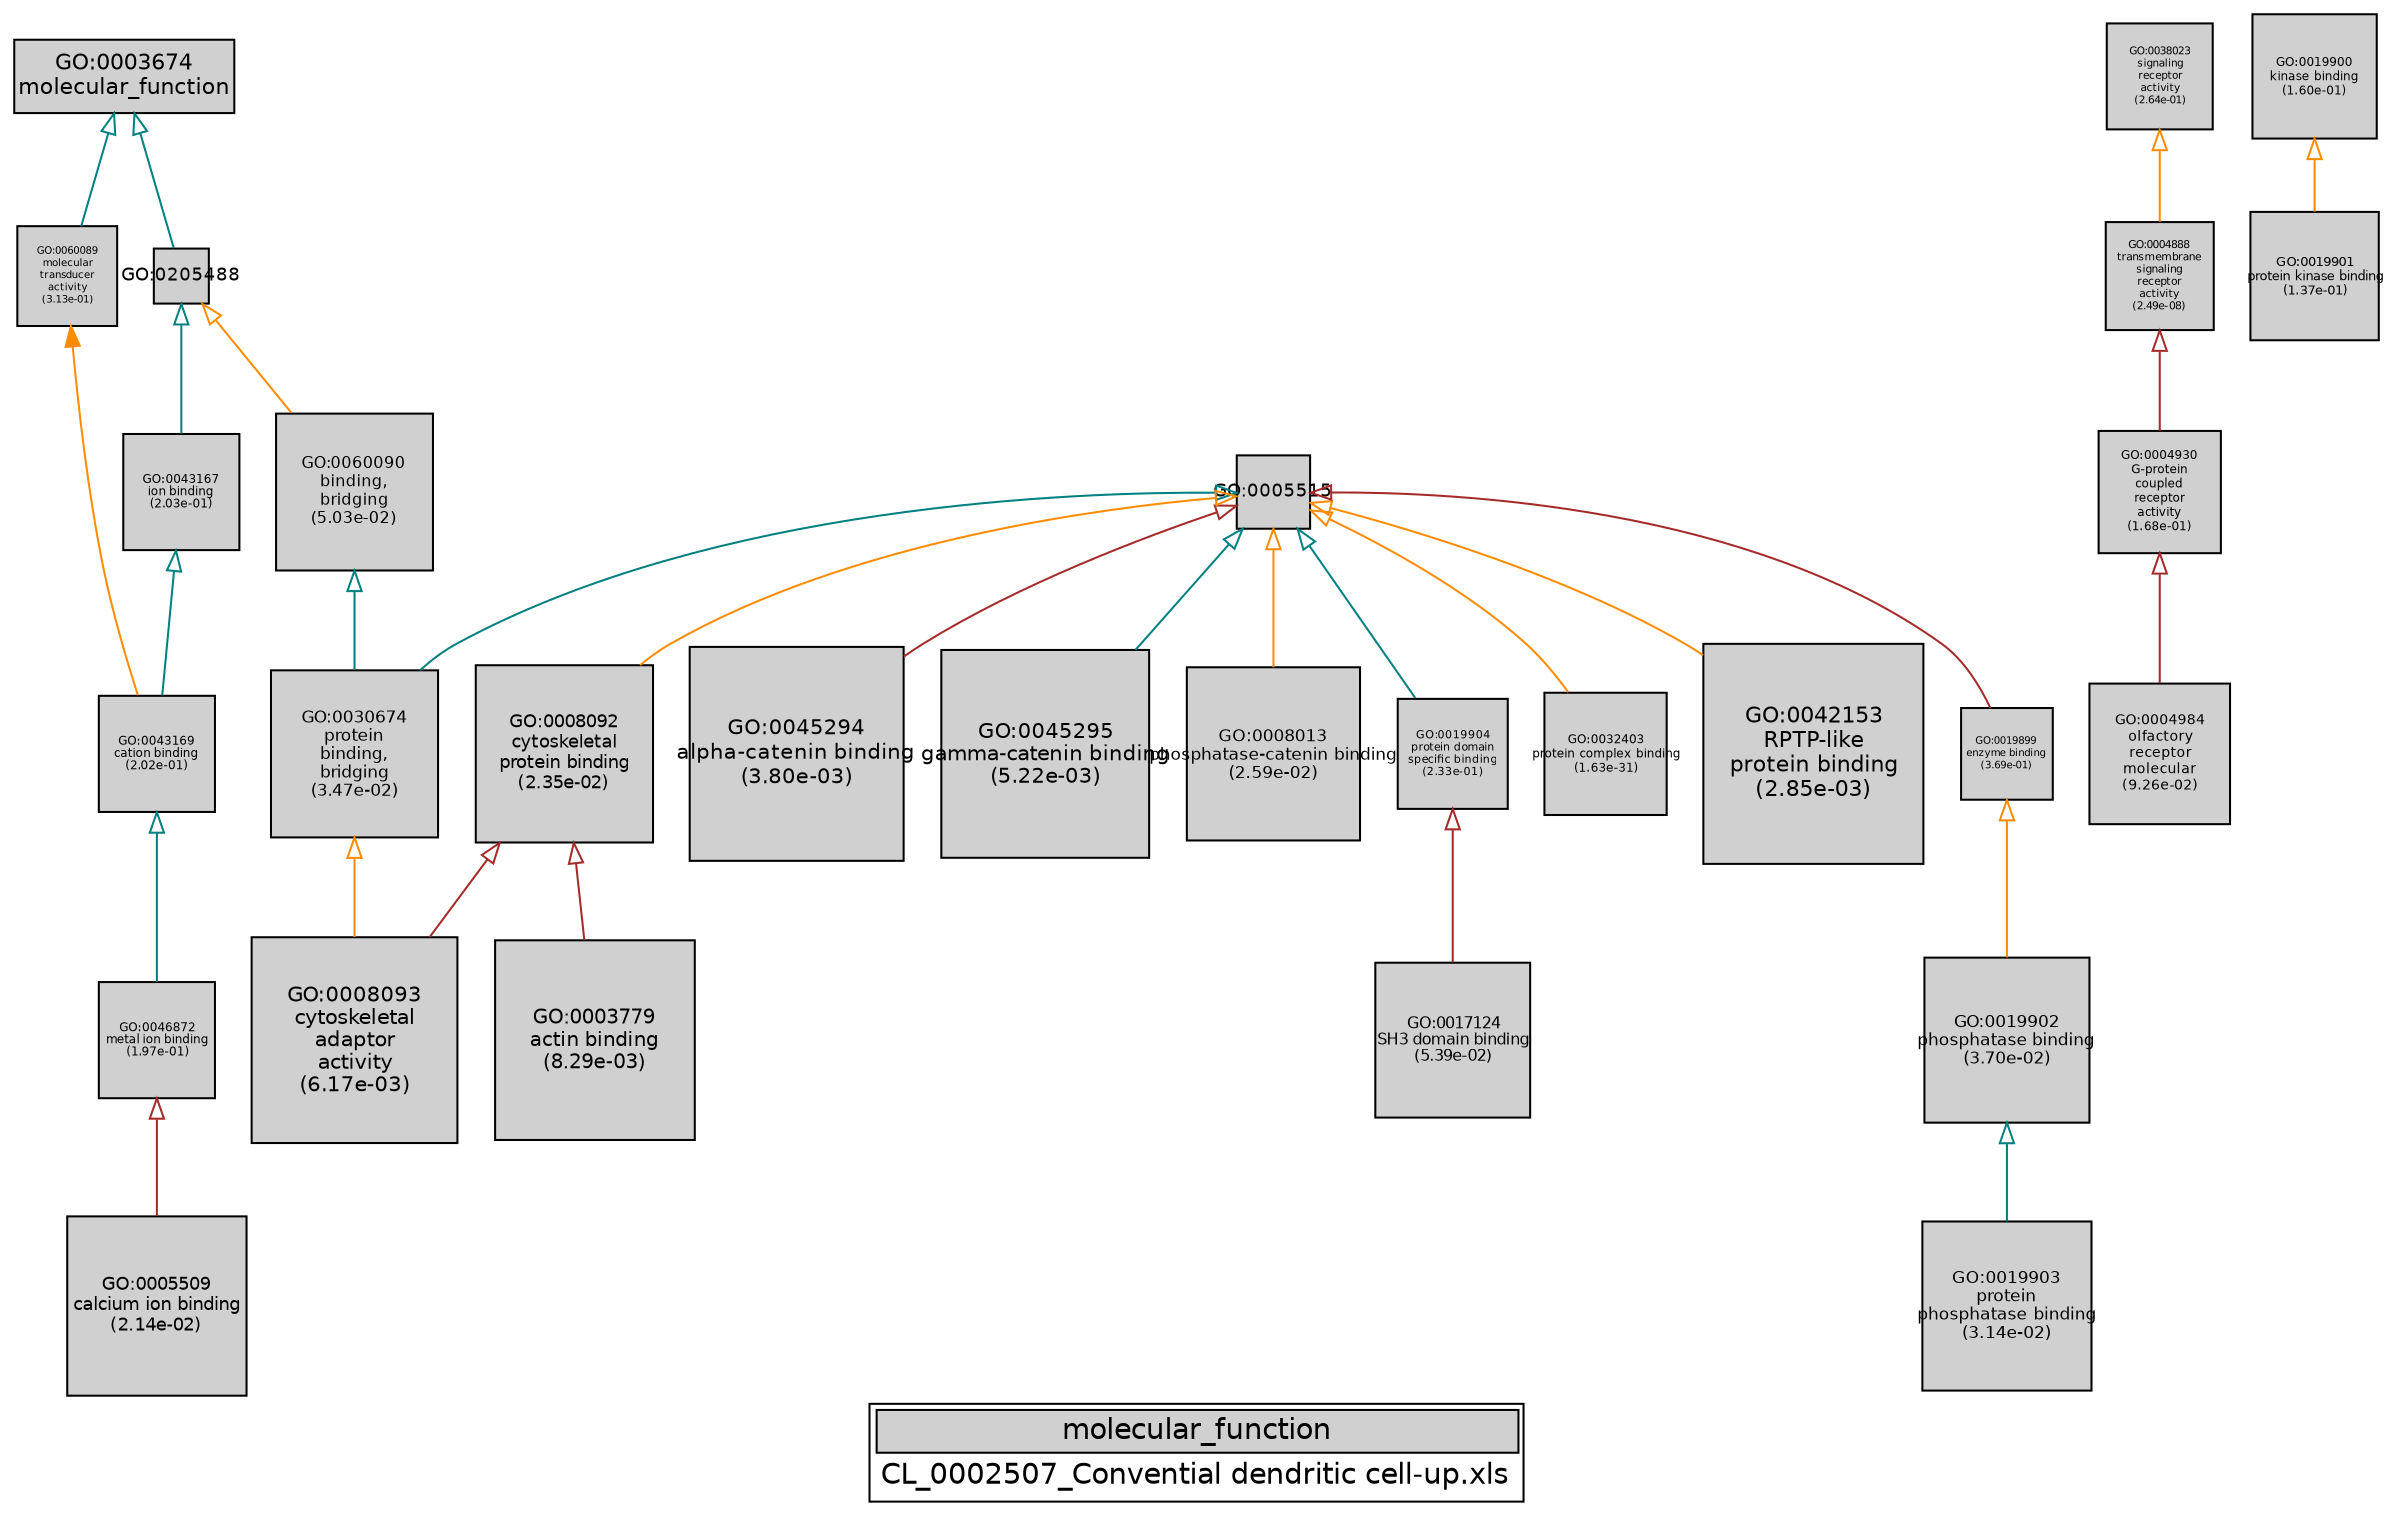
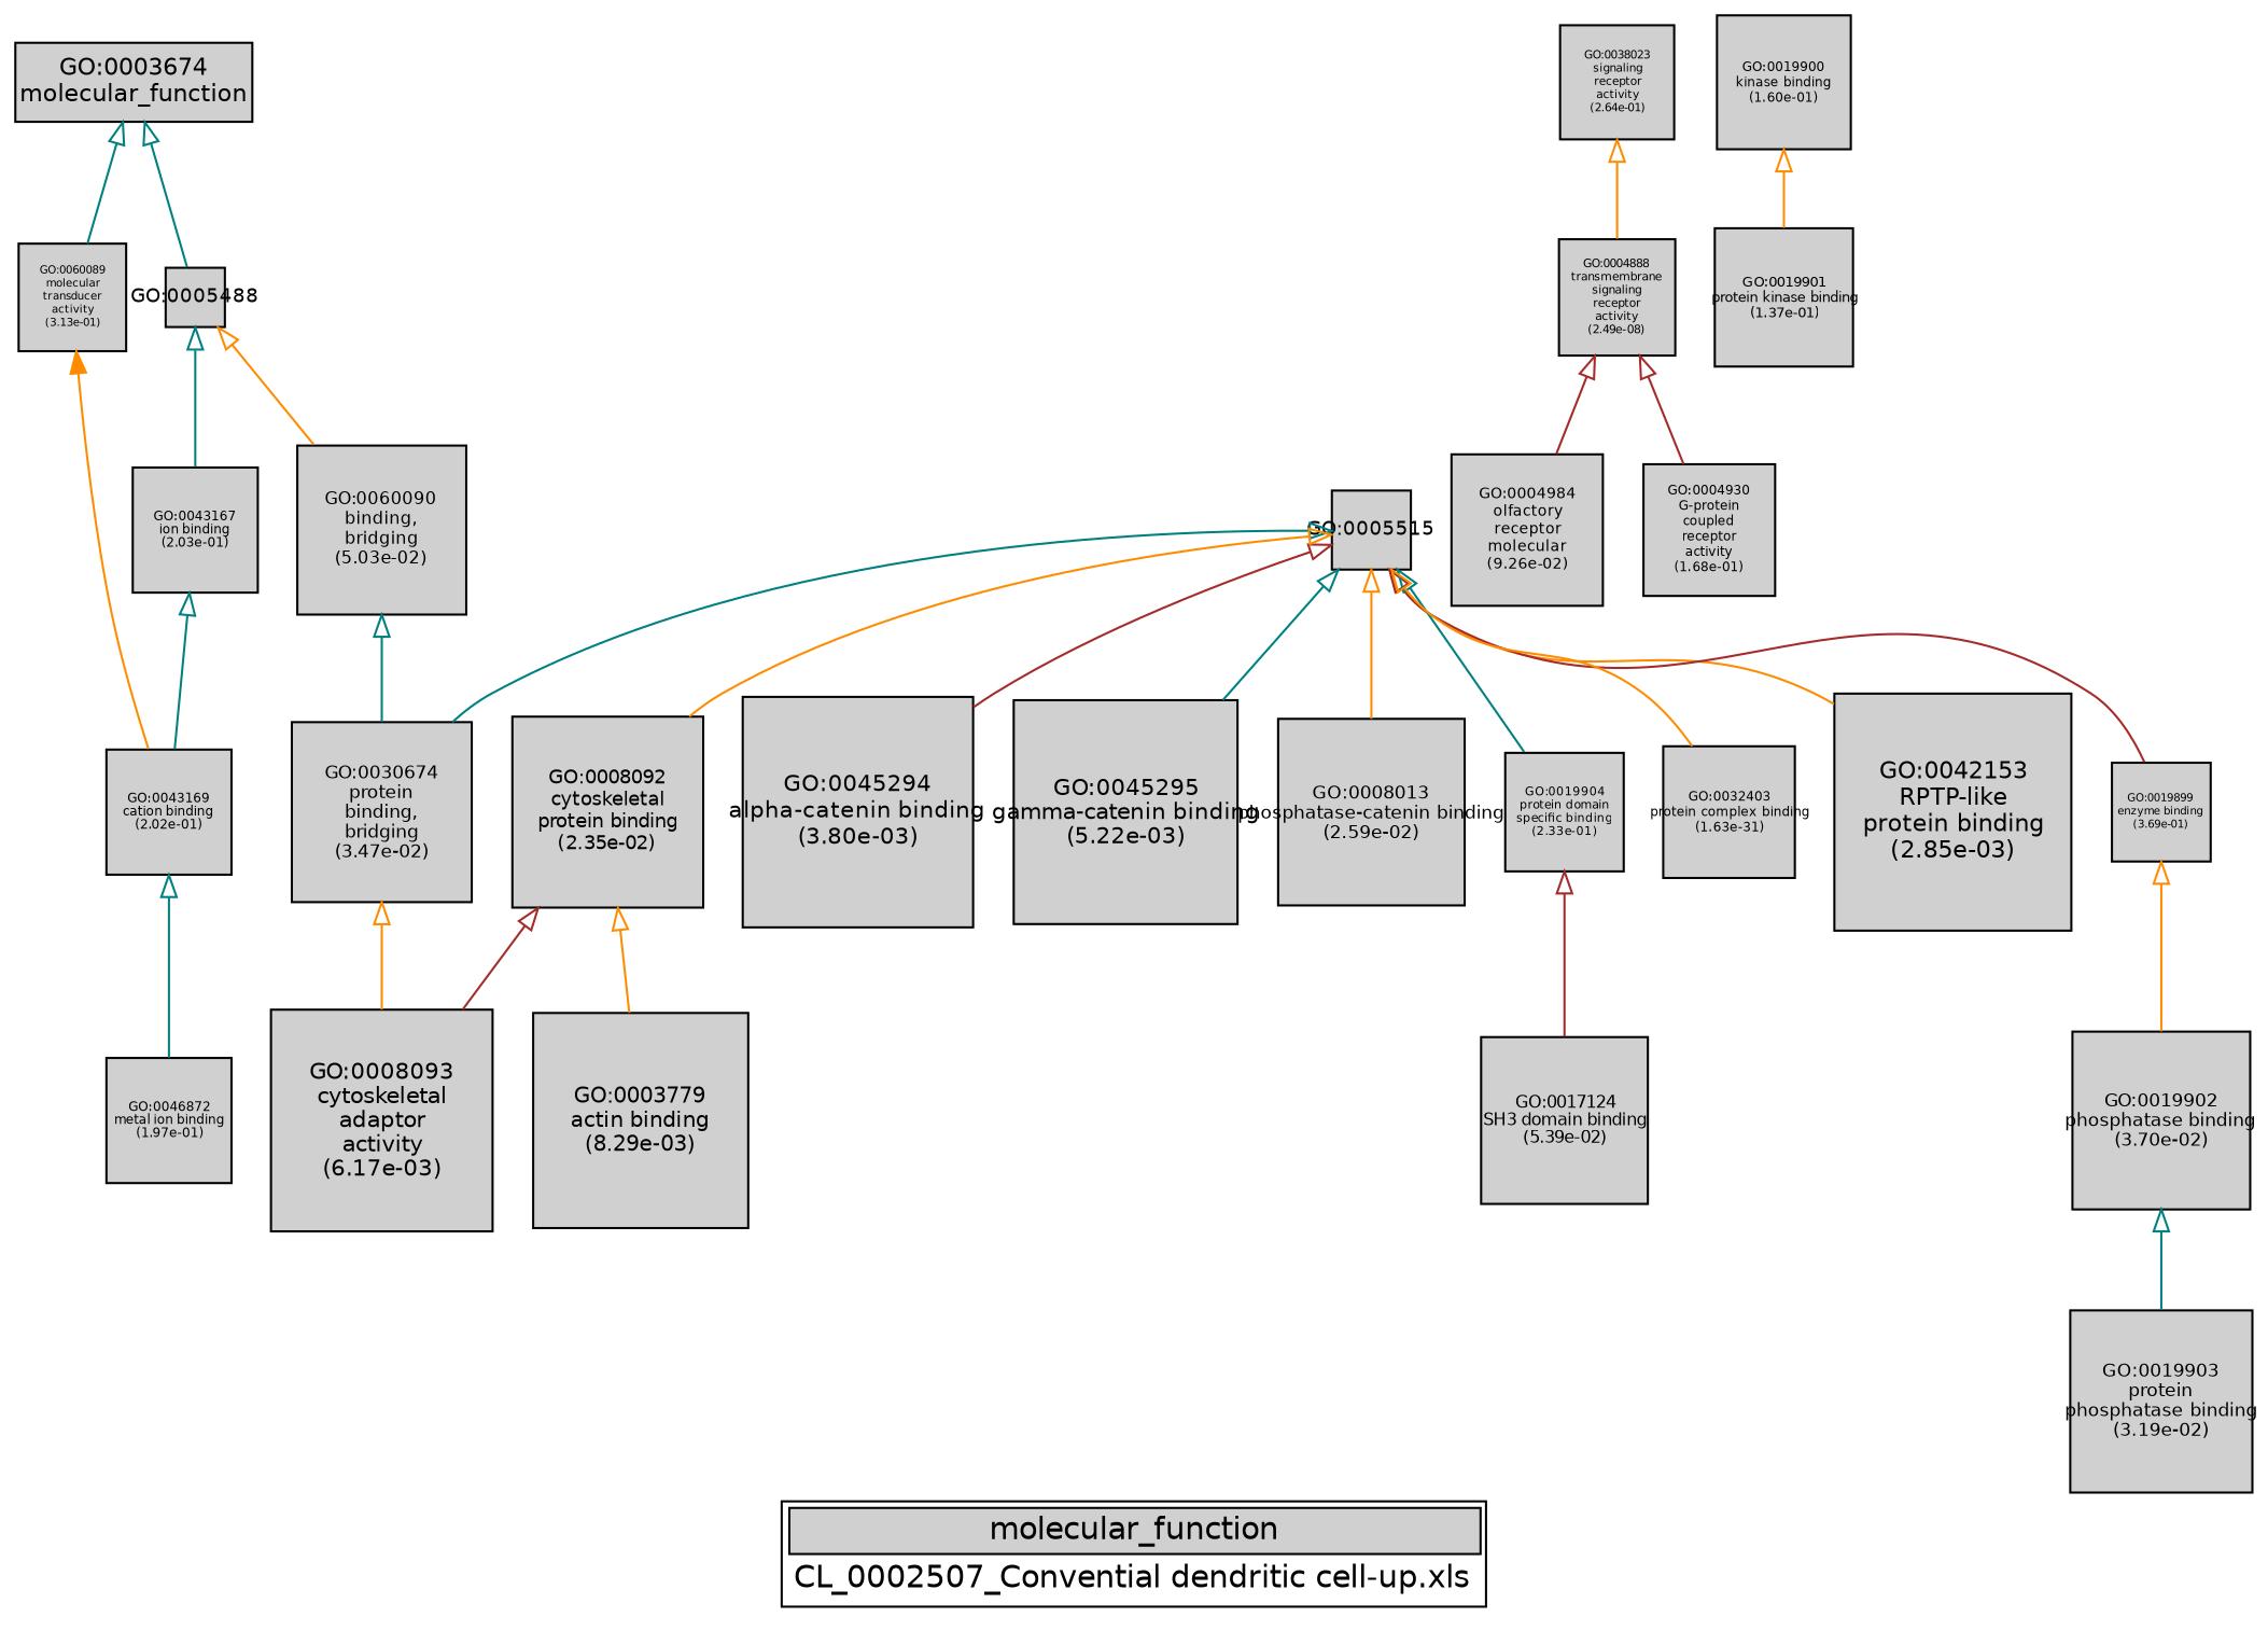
  digraph {
    bgcolor="#FFFFFF"
    fontname="DejaVu Sans"
    label=<<TABLE COLOR="black" BGCOLOR="white"><TR><TD COLSPAN="2" BGCOLOR="#D0D0D0"><FONT COLOR="black">molecular_function</FONT></TD></TR><TR><TD BORDER="0">CL_0002507_Convential dendritic cell-up.xls</TD></TR></TABLE>>
    node [color=black fillcolor="#D0D0D0" fixedsize=true fontcolor=black fontname="DejaVu Sans" fontsize=10.8 shape=box style=filled]
    edge [arrowtail=empty color=darkorange dir=back fontname="DejaVu Sans" weight=5.0]
    n1 [height=1.5 label=<<TABLE BORDER="0"><TR><TD>GO:0042153<BR/>RPTP-like<BR/>protein binding<BR/>(2.85e-03)</TD></TR></TABLE>> width=1.5]
    n2 [fontsize=5.0 height=0.625517094388 label=<<TABLE BORDER="0"><TR><TD>GO:0019899<BR/>enzyme binding<BR/>(3.69e-01)</TD></TR></TABLE>> width=0.625517094388]
    n3 [fontsize=5.1856253407 height=0.720225741764 label=<<TABLE BORDER="0"><TR><TD>GO:0038023<BR/>signaling<BR/>receptor<BR/>activity<BR/>(2.64e-01)</TD></TR></TABLE>> width=0.720225741764]
    n4 [fontsize=6.06859266251 height=0.842860092016 label=<<TABLE BORDER="0"><TR><TD>GO:0019900<BR/>kinase binding<BR/>(1.60e-01)</TD></TR></TABLE>> width=0.842860092016]
    n5 [fontsize=5.72063401256 height=0.794532501745 label=<<TABLE BORDER="0"><TR><TD>GO:0046872<BR/>metal ion binding<BR/>(1.97e-01)</TD></TR></TABLE>> width=0.794532501745]
-   n6 [fontsize=8.29345294304 height=1.15186846431 label=<<TABLE BORDER="0"><TR><TD>GO:0019903<BR/>protein<BR/>phosphatase binding<BR/>(3.14e-02)</TD></TR></TABLE>> width=1.15186846431]
+   n6 [fontsize=8.29345294304 height=1.15186846431 label=<<TABLE BORDER="0"><TR><TD>GO:0019903<BR/>protein<BR/>phosphatase binding<BR/>(3.19e-02)</TD></TR></TABLE>> width=1.15186846431]
    n7 [fontsize=9.77209409001 height=1.35723529028 label=<<TABLE BORDER="0"><TR><TD>GO:0003779<BR/>actin binding<BR/>(8.29e-03)</TD></TR></TABLE>> width=1.35723529028]
    n8 [fontsize=8.19328717272 height=1.13795655177 label=<<TABLE BORDER="0"><TR><TD>GO:0030674<BR/>protein<BR/>binding,<BR/>bridging<BR/>(3.47e-02)</TD></TR></TABLE>> width=1.13795655177]
    n9 [fontsize=6.90408497675 height=0.958900691216 label=<<TABLE BORDER="0"><TR><TD>GO:0004984<BR/>olfactory<BR/>receptor<BR/>molecular<BR/>(9.26e-02)</TD></TR></TABLE>> width=0.958900691216]
    n10 [fontsize=5.67695706546 height=0.788466259091 label=<<TABLE BORDER="0"><TR><TD>GO:0043169<BR/>cation binding<BR/>(2.02e-01)</TD></TR></TABLE>> width=0.788466259091]
-   n11 [fontsize=8.75553069687 height=1.21604593012 label=<<TABLE BORDER="0"><TR><TD>GO:0005509<BR/>calcium ion binding<BR/>(2.14e-02)</TD></TR></TABLE>> width=1.21604593012]
    n12 [fontsize=7.7314419078 height=1.07381137608 label=<<TABLE BORDER="0"><TR><TD>GO:0060090<BR/>binding,<BR/>bridging<BR/>(5.03e-02)</TD></TR></TABLE>> width=1.07381137608]
    n13 [fontsize=7.64142572255 height=1.06130912813 label=<<TABLE BORDER="0"><TR><TD>GO:0017124<BR/>SH3 domain binding<BR/>(5.39e-02)</TD></TR></TABLE>> width=1.06130912813]
    n14 [label=<<TABLE BORDER="0"><TR><TD>GO:0003674<BR/>molecular_function</TD></TR></TABLE>> width=1.5]
    n15 [fontsize=5.0 height=0.674210958132 label=<<TABLE BORDER="0"><TR><TD>GO:0060089<BR/>molecular<BR/>transducer<BR/>activity<BR/>(3.13e-01)</TD></TR></TABLE>> width=0.674210958132]
    n16 [fontsize=5.29506982648 height=0.735426364788 label=<<TABLE BORDER="0"><TR><TD>GO:0004888<BR/>transmembrane<BR/>signaling<BR/>receptor<BR/>activity<BR/>(2.49e-08)</TD></TR></TABLE>> width=0.735426364788]
    n17 [fontsize=8.1150773661 height=1.12709407862 label=<<TABLE BORDER="0"><TR><TD>GO:0019902<BR/>phosphatase binding<BR/>(3.70e-02)</TD></TR></TABLE>> width=1.12709407862]
    n18 [fontsize=10.5331518595 height=1.46293775827 label=<<TABLE BORDER="0"><TR><TD>GO:0045294<BR/>alpha-catenin binding<BR/>(3.80e-03)</TD></TR></TABLE>> width=1.46293775827]
    n19 [fontsize=10.2298013524 height=1.42080574339 label=<<TABLE BORDER="0"><TR><TD>GO:0045295<BR/>gamma-catenin binding<BR/>(5.22e-03)</TD></TR></TABLE>> width=1.42080574339]
    n20 [fontsize=8.5401062186 height=1.18612586369 label=<<TABLE BORDER="0"><TR><TD>GO:0008013<BR/>phosphatase-catenin binding<BR/>(2.59e-02)</TD></TR></TABLE>> width=1.18612586369]
    n21 [fontsize=10.0671010075 height=1.39820847326 label=<<TABLE BORDER="0"><TR><TD>GO:0008093<BR/>cytoskeletal<BR/>adaptor<BR/>activity<BR/>(6.17e-03)</TD></TR></TABLE>> width=1.39820847326]
    "GO:0005515" [fontsize=9 height=0.494352979059 width=0.494352979059]
    n23 [fontsize=5.41798189253 height=0.752497485073 label=<<TABLE BORDER="0"><TR><TD>GO:0019904<BR/>protein domain<BR/>specific binding<BR/>(2.33e-01)</TD></TR></TABLE>> width=0.752497485073]
    n24 [fontsize=5.66323819091 height=0.786560859849 label=<<TABLE BORDER="0"><TR><TD>GO:0043167<BR/>ion binding<BR/>(2.03e-01)</TD></TR></TABLE>> width=0.786560859849]
    n25 [fontsize=6.31450800757 height=0.877015001051 label=<<TABLE BORDER="0"><TR><TD>GO:0019901<BR/>protein kinase binding<BR/>(1.37e-01)</TD></TR></TABLE>> width=0.877015001051]
    n26 [fontsize=5.98978524227 height=0.831914616982 label=<<TABLE BORDER="0"><TR><TD>GO:0004930<BR/>G-protein<BR/>coupled<BR/>receptor<BR/>activity<BR/>(1.68e-01)</TD></TR></TABLE>> width=0.831914616982]
    n27 [fontsize=8.65041393022 height=1.2014463792 label=<<TABLE BORDER="0"><TR><TD>GO:0008092<BR/>cytoskeletal<BR/>protein binding<BR/>(2.35e-02)</TD></TR></TABLE>> width=1.2014463792]
-   "GO:0005488" [fontsize=9 height=0.376449726839 width=0.376449726839 label="GO:0205488"]
+   "GO:0005488" [fontsize=9 height=0.376449726839 width=0.376449726839]
    n29 [fontsize=6.03545336035 height=0.838257411159 label=<<TABLE BORDER="0"><TR><TD>GO:0032403<BR/>protein complex binding<BR/>(1.63e-31)</TD></TR></TABLE>> width=0.838257411159]
    subgraph sub_1 {
      n1
      n2
      n3
      n4
      n5
      n6
      n7
      n8
      n9
      n10
-     n11
      n12
      n13
      n14
      n15
      n16
      n17
      n18
      n19
      n20
      n21
      "GO:0005515"
      n23
      n24
      n25
      n26
      n27
      "GO:0005488"
      n29
    }
    subgraph sub_2 {
      subgraph sub_3 {
        subgraph sub_4 {
        }
        subgraph sub_5 {
        }
      }
      subgraph sub_6 {
      }
      subgraph sub_7 {
        n1
        n2
        n3
        n4
        n5
        n6
        n7
        n8
        n9
        n10
-       n11
        n12
        n13
        n14
        n15
        n16
        n17
        n18
        n19
        n20
        n21
        "GO:0005515"
        n23
        n24
        n25
        n26
        n27
        "GO:0005488"
        n29
      }
    }
    n2 -> n17
    n3 -> n16
    n4 -> n25
-   n5 -> n11 [color=brown]
    n8 -> n21
    n10 -> n5 [color=teal]
    n12 -> n8 [color=teal]
    n14 -> n15 [color=teal]
    n14 -> "GO:0005488" [color=teal]
    n15 -> n10 [weight=1 arrowtail=""]
-   n26 -> n9 [color=brown]
+   n16 -> n9 [color=brown]
    n16 -> n26 [color=brown]
    n17 -> n6 [color=teal]
    "GO:0005515" -> n1
    "GO:0005515" -> n2 [color=brown]
    "GO:0005515" -> n8 [color=teal]
    "GO:0005515" -> n18 [color=brown]
    "GO:0005515" -> n19 [color=teal]
    "GO:0005515" -> n20
    "GO:0005515" -> n23 [color=teal]
    "GO:0005515" -> n27
    "GO:0005515" -> n29
    n23 -> n13 [color=brown]
    n24 -> n10 [color=teal]
-   n27 -> n7 [color=brown]
+   n27 -> n7
    n27 -> n21 [color=brown]
    "GO:0005488" -> n12
    "GO:0005488" -> n24 [color=teal]
  }
